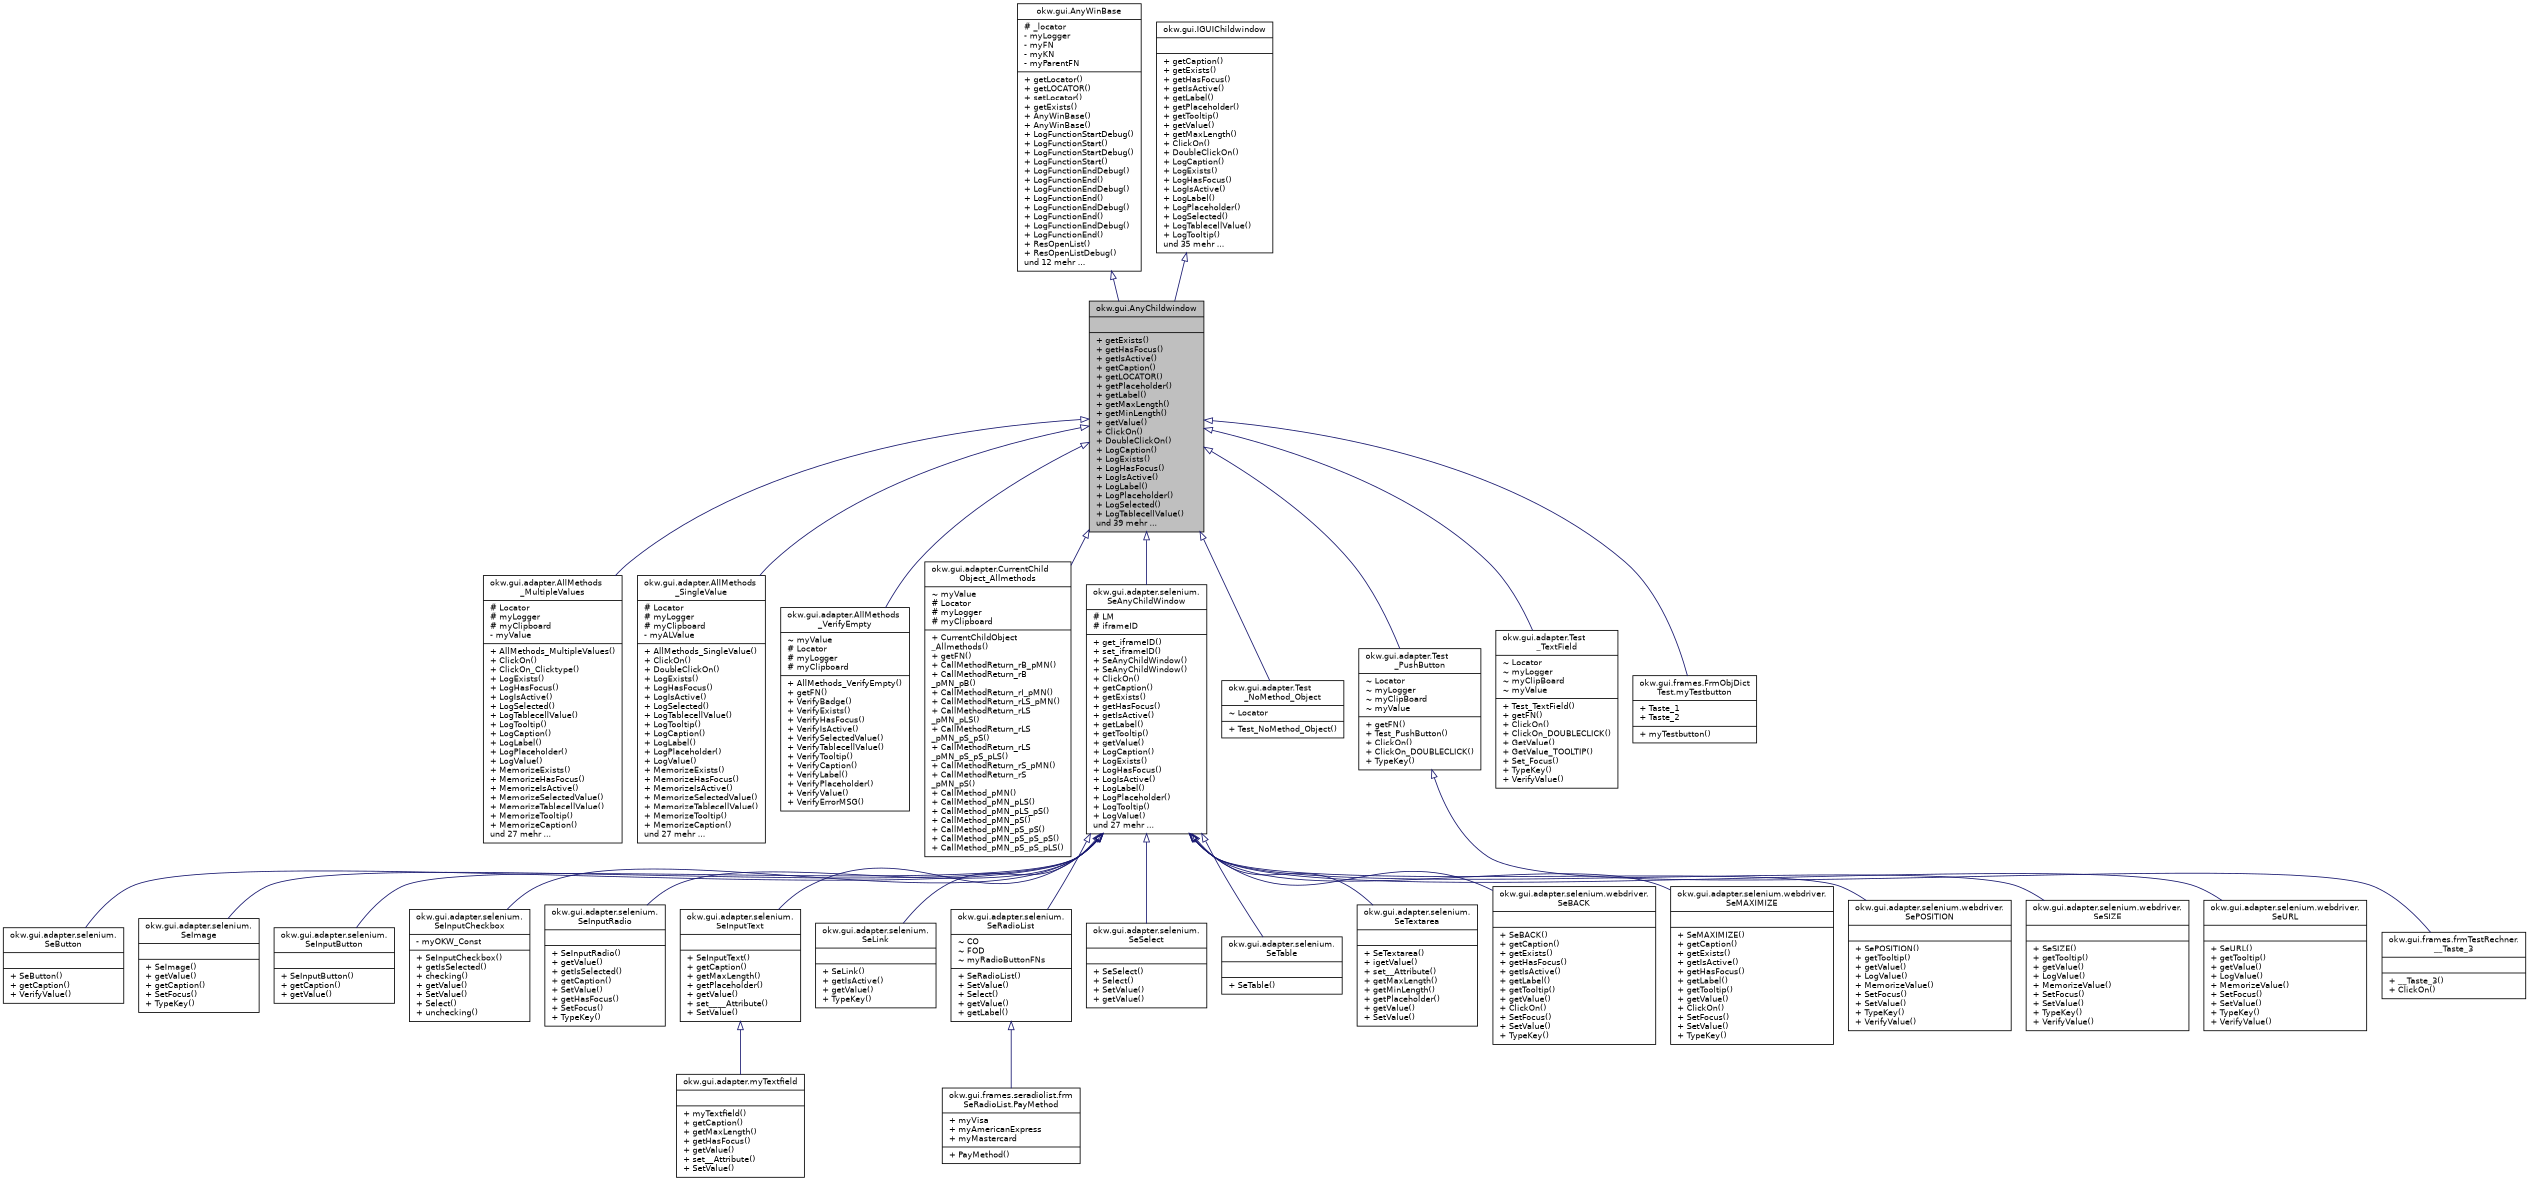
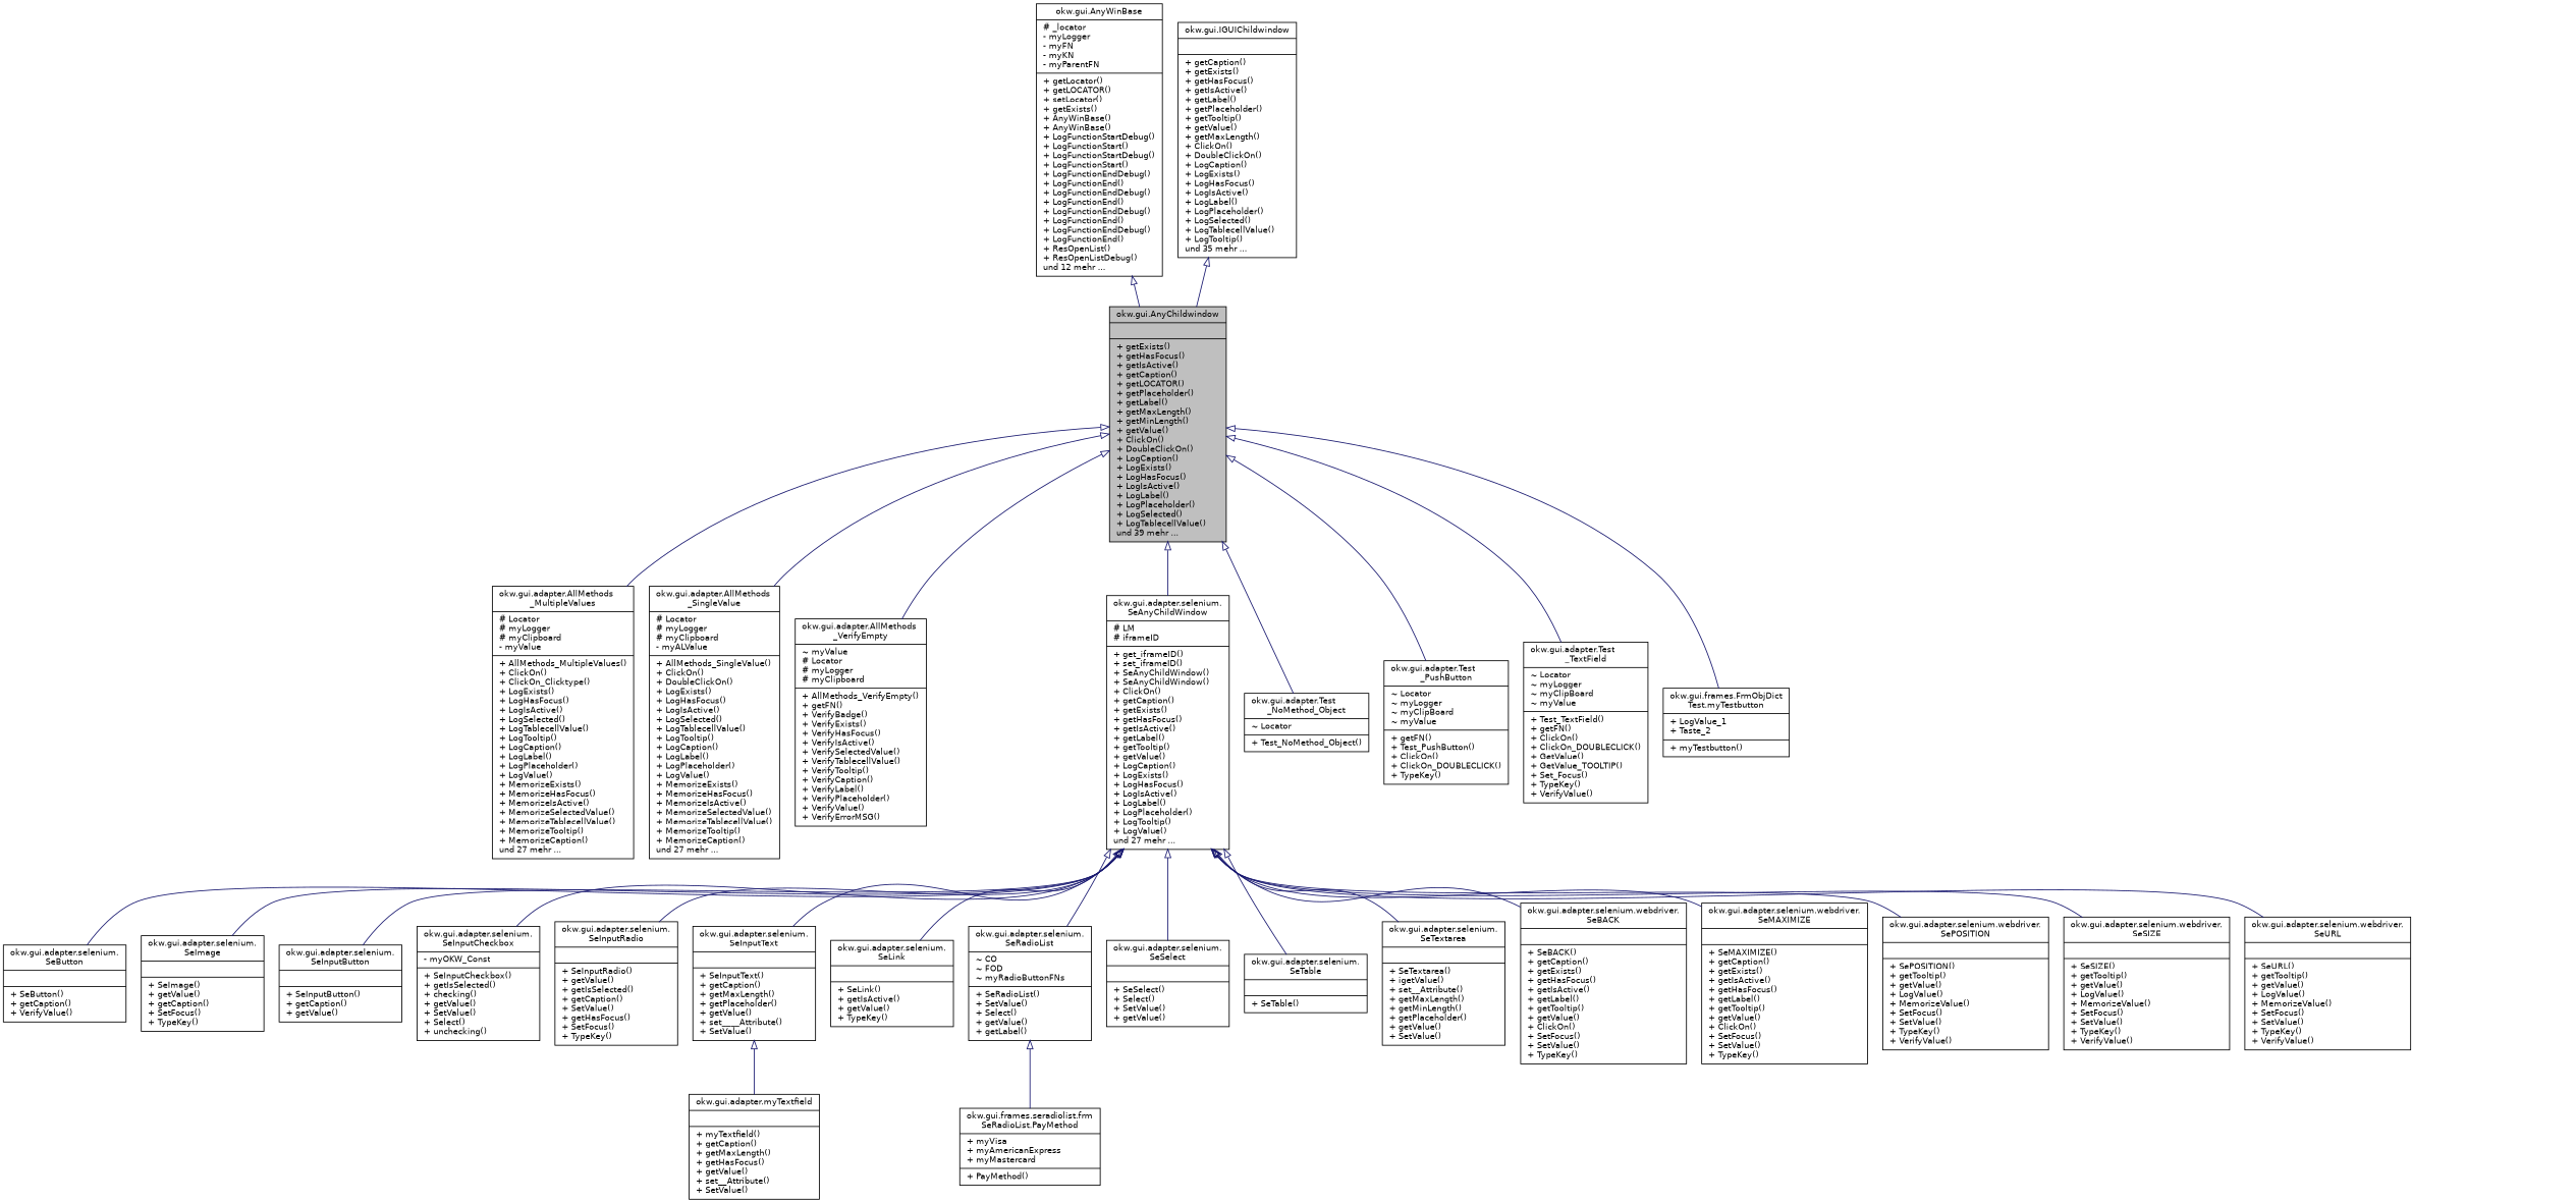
  digraph {
    node [color=black fillcolor=white fontname=Helvetica fontsize=10 shape=record style=filled]
    edge [arrowtail=onormal color=midnightblue dir=back fontname=Helvetica fontsize=10 labelfontname=Helvetica labelfontsize=10 style=solid]
    n1 [fillcolor=grey75 fontcolor=black height=0.2 label="{okw.gui.AnyChildwindow\n||+ getExists()\l+ getHasFocus()\l+ getIsActive()\l+ getCaption()\l+ getLOCATOR()\l+ getPlaceholder()\l+ getLabel()\l+ getMaxLength()\l+ getMinLength()\l+ getValue()\l+ ClickOn()\l+ DoubleClickOn()\l+ LogCaption()\l+ LogExists()\l+ LogHasFocus()\l+ LogIsActive()\l+ LogLabel()\l+ LogPlaceholder()\l+ LogSelected()\l+ LogTablecellValue()\lund 39 mehr ...\l}" width=0.4]
    n2 [height=0.2 label="{okw.gui.adapter.AllMethods\l_MultipleValues\n|# Locator\l# myLogger\l# myClipboard\l- myValue\l|+ AllMethods_MultipleValues()\l+ ClickOn()\l+ ClickOn_Clicktype()\l+ LogExists()\l+ LogHasFocus()\l+ LogIsActive()\l+ LogSelected()\l+ LogTablecellValue()\l+ LogTooltip()\l+ LogCaption()\l+ LogLabel()\l+ LogPlaceholder()\l+ LogValue()\l+ MemorizeExists()\l+ MemorizeHasFocus()\l+ MemorizeIsActive()\l+ MemorizeSelectedValue()\l+ MemorizeTablecellValue()\l+ MemorizeTooltip()\l+ MemorizeCaption()\lund 27 mehr ...\l}" width=0.4]
    n3 [height=0.2 label="{okw.gui.adapter.AllMethods\l_SingleValue\n|# Locator\l# myLogger\l# myClipboard\l- myALValue\l|+ AllMethods_SingleValue()\l+ ClickOn()\l+ DoubleClickOn()\l+ LogExists()\l+ LogHasFocus()\l+ LogIsActive()\l+ LogSelected()\l+ LogTablecellValue()\l+ LogTooltip()\l+ LogCaption()\l+ LogLabel()\l+ LogPlaceholder()\l+ LogValue()\l+ MemorizeExists()\l+ MemorizeHasFocus()\l+ MemorizeIsActive()\l+ MemorizeSelectedValue()\l+ MemorizeTablecellValue()\l+ MemorizeTooltip()\l+ MemorizeCaption()\lund 27 mehr ...\l}" width=0.4]
    n4 [height=0.2 label="{okw.gui.adapter.AllMethods\l_VerifyEmpty\n|~ myValue\l# Locator\l# myLogger\l# myClipboard\l|+ AllMethods_VerifyEmpty()\l+ getFN()\l+ VerifyBadge()\l+ VerifyExists()\l+ VerifyHasFocus()\l+ VerifyIsActive()\l+ VerifySelectedValue()\l+ VerifyTablecellValue()\l+ VerifyTooltip()\l+ VerifyCaption()\l+ VerifyLabel()\l+ VerifyPlaceholder()\l+ VerifyValue()\l+ VerifyErrorMSG()\l}" width=0.4]
-   n5 [height=0.2 label="{okw.gui.adapter.CurrentChild\lObject_Allmethods\n|~ myValue\l# Locator\l# myLogger\l# myClipboard\l|+ CurrentChildObject\l_Allmethods()\l+ getFN()\l+ CallMethodReturn_rB_pMN()\l+ CallMethodReturn_rB\l_pMN_pB()\l+ CallMethodReturn_rI_pMN()\l+ CallMethodReturn_rLS_pMN()\l+ CallMethodReturn_rLS\l_pMN_pLS()\l+ CallMethodReturn_rLS\l_pMN_pS_pS()\l+ CallMethodReturn_rLS\l_pMN_pS_pS_pLS()\l+ CallMethodReturn_rS_pMN()\l+ CallMethodReturn_rS\l_pMN_pS()\l+ CallMethod_pMN()\l+ CallMethod_pMN_pLS()\l+ CallMethod_pMN_pLS_pS()\l+ CallMethod_pMN_pS()\l+ CallMethod_pMN_pS_pS()\l+ CallMethod_pMN_pS_pS_pS()\l+ CallMethod_pMN_pS_pS_pLS()\l}" width=0.4]
    n6 [height=0.2 label="{okw.gui.adapter.selenium.\lSeAnyChildWindow\n|# LM\l# iframeID\l|+ get_iframeID()\l+ set_iframeID()\l+ SeAnyChildWindow()\l+ SeAnyChildWindow()\l+ ClickOn()\l+ getCaption()\l+ getExists()\l+ getHasFocus()\l+ getIsActive()\l+ getLabel()\l+ getTooltip()\l+ getValue()\l+ LogCaption()\l+ LogExists()\l+ LogHasFocus()\l+ LogIsActive()\l+ LogLabel()\l+ LogPlaceholder()\l+ LogTooltip()\l+ LogValue()\lund 27 mehr ...\l}" width=0.4]
    n7 [height=0.2 label="{okw.gui.adapter.Test\l_NoMethod_Object\n|~ Locator\l|+ Test_NoMethod_Object()\l}" width=0.4]
    n8 [height=0.2 label="{okw.gui.adapter.Test\l_PushButton\n|~ Locator\l~ myLogger\l~ myClipBoard\l~ myValue\l|+ getFN()\l+ Test_PushButton()\l+ ClickOn()\l+ ClickOn_DOUBLECLICK()\l+ TypeKey()\l}" width=0.4]
    n9 [height=0.2 label="{okw.gui.adapter.Test\l_TextField\n|~ Locator\l~ myLogger\l~ myClipBoard\l~ myValue\l|+ Test_TextField()\l+ getFN()\l+ ClickOn()\l+ ClickOn_DOUBLECLICK()\l+ GetValue()\l+ GetValue_TOOLTIP()\l+ Set_Focus()\l+ TypeKey()\l+ VerifyValue()\l}" width=0.4]
-   n10 [height=0.2 label="{okw.gui.frames.FrmObjDict\lTest.myTestbutton\n|+ Taste_1\l+ Taste_2\l|+ myTestbutton()\l}" width=0.4]
+   n10 [height=0.2 label="{okw.gui.frames.FrmObjDict\lTest.myTestbutton\n|+ LogValue_1\l+ Taste_2\l|+ myTestbutton()\l}" width=0.4]
    n11 [height=0.2 label="{okw.gui.adapter.selenium.\lSeButton\n||+ SeButton()\l+ getCaption()\l+ VerifyValue()\l}" width=0.4]
    n12 [height=0.2 label="{okw.gui.adapter.selenium.\lSeImage\n||+ SeImage()\l+ getValue()\l+ getCaption()\l+ SetFocus()\l+ TypeKey()\l}" width=0.4]
    n13 [height=0.2 label="{okw.gui.adapter.selenium.\lSeInputButton\n||+ SeInputButton()\l+ getCaption()\l+ getValue()\l}" width=0.4]
    n14 [height=0.2 label="{okw.gui.adapter.selenium.\lSeInputCheckbox\n|- myOKW_Const\l|+ SeInputCheckbox()\l+ getIsSelected()\l+ checking()\l+ getValue()\l+ SetValue()\l+ Select()\l+ unchecking()\l}" width=0.4]
    n15 [height=0.2 label="{okw.gui.adapter.selenium.\lSeInputRadio\n||+ SeInputRadio()\l+ getValue()\l+ getIsSelected()\l+ getCaption()\l+ SetValue()\l+ getHasFocus()\l+ SetFocus()\l+ TypeKey()\l}" width=0.4]
    n16 [height=0.2 label="{okw.gui.adapter.selenium.\lSeInputText\n||+ SeInputText()\l+ getCaption()\l+ getMaxLength()\l+ getPlaceholder()\l+ getValue()\l+ set____Attribute()\l+ SetValue()\l}" width=0.4]
    n17 [height=0.2 label="{okw.gui.adapter.selenium.\lSeLink\n||+ SeLink()\l+ getIsActive()\l+ getValue()\l+ TypeKey()\l}" width=0.4]
    n18 [height=0.2 label="{okw.gui.adapter.selenium.\lSeRadioList\n|~ CO\l~ FOD\l~ myRadioButtonFNs\l|+ SeRadioList()\l+ SetValue()\l+ Select()\l+ getValue()\l+ getLabel()\l}" width=0.4]
    n19 [height=0.2 label="{okw.gui.adapter.selenium.\lSeSelect\n||+ SeSelect()\l+ Select()\l+ SetValue()\l+ getValue()\l}" width=0.4]
    n20 [height=0.2 label="{okw.gui.adapter.selenium.\lSeTable\n||+ SeTable()\l}" width=0.4]
    n21 [height=0.2 label="{okw.gui.adapter.selenium.\lSeTextarea\n||+ SeTextarea()\l+ igetValue()\l+ set__Attribute()\l+ getMaxLength()\l+ getMinLength()\l+ getPlaceholder()\l+ getValue()\l+ SetValue()\l}" width=0.4]
    n22 [height=0.2 label="{okw.gui.adapter.selenium.webdriver.\lSeBACK\n||+ SeBACK()\l+ getCaption()\l+ getExists()\l+ getHasFocus()\l+ getIsActive()\l+ getLabel()\l+ getTooltip()\l+ getValue()\l+ ClickOn()\l+ SetFocus()\l+ SetValue()\l+ TypeKey()\l}" width=0.4]
    n23 [height=0.2 label="{okw.gui.adapter.selenium.webdriver.\lSeMAXIMIZE\n||+ SeMAXIMIZE()\l+ getCaption()\l+ getExists()\l+ getIsActive()\l+ getHasFocus()\l+ getLabel()\l+ getTooltip()\l+ getValue()\l+ ClickOn()\l+ SetFocus()\l+ SetValue()\l+ TypeKey()\l}" width=0.4]
    n24 [height=0.2 label="{okw.gui.adapter.selenium.webdriver.\lSePOSITION\n||+ SePOSITION()\l+ getTooltip()\l+ getValue()\l+ LogValue()\l+ MemorizeValue()\l+ SetFocus()\l+ SetValue()\l+ TypeKey()\l+ VerifyValue()\l}" width=0.4]
    n25 [height=0.2 label="{okw.gui.adapter.selenium.webdriver.\lSeSIZE\n||+ SeSIZE()\l+ getTooltip()\l+ getValue()\l+ LogValue()\l+ MemorizeValue()\l+ SetFocus()\l+ SetValue()\l+ TypeKey()\l+ VerifyValue()\l}" width=0.4]
    n26 [height=0.2 label="{okw.gui.adapter.selenium.webdriver.\lSeURL\n||+ SeURL()\l+ getTooltip()\l+ getValue()\l+ LogValue()\l+ MemorizeValue()\l+ SetFocus()\l+ SetValue()\l+ TypeKey()\l+ VerifyValue()\l}" width=0.4]
-   n27 [height=0.2 label="{okw.gui.frames.frmTestRechner.\l__Taste_3\n||+ __Taste_3()\l+ ClickOn()\l}" width=0.4]
    n28 [height=0.2 label="{okw.gui.AnyWinBase\n|# _locator\l- myLogger\l- myFN\l- myKN\l- myParentFN\l|+ getLocator()\l+ getLOCATOR()\l+ setLocator()\l+ getExists()\l+ AnyWinBase()\l+ AnyWinBase()\l+ LogFunctionStartDebug()\l+ LogFunctionStart()\l+ LogFunctionStartDebug()\l+ LogFunctionStart()\l+ LogFunctionEndDebug()\l+ LogFunctionEnd()\l+ LogFunctionEndDebug()\l+ LogFunctionEnd()\l+ LogFunctionEndDebug()\l+ LogFunctionEnd()\l+ LogFunctionEndDebug()\l+ LogFunctionEnd()\l+ ResOpenList()\l+ ResOpenListDebug()\lund 12 mehr ...\l}" width=0.4]
    n29 [height=0.2 label="{okw.gui.IGUIChildwindow\n||+ getCaption()\l+ getExists()\l+ getHasFocus()\l+ getIsActive()\l+ getLabel()\l+ getPlaceholder()\l+ getTooltip()\l+ getValue()\l+ getMaxLength()\l+ ClickOn()\l+ DoubleClickOn()\l+ LogCaption()\l+ LogExists()\l+ LogHasFocus()\l+ LogIsActive()\l+ LogLabel()\l+ LogPlaceholder()\l+ LogSelected()\l+ LogTablecellValue()\l+ LogTooltip()\lund 35 mehr ...\l}" width=0.4]
    n30 [height=0.2 label="{okw.gui.adapter.myTextfield\n||+ myTextfield()\l+ getCaption()\l+ getMaxLength()\l+ getHasFocus()\l+ getValue()\l+ set__Attribute()\l+ SetValue()\l}" width=0.4]
    n31 [height=0.2 label="{okw.gui.frames.seradiolist.frm\lSeRadioList.PayMethod\n|+ myVisa\l+ myAmericanExpress\l+ myMastercard\l|+ PayMethod()\l}" width=0.4]
    n1 -> n2
    n1 -> n3
    n1 -> n4
-   n1 -> n5
    n1 -> n6
    n1 -> n7
    n1 -> n8
    n1 -> n9
    n1 -> n10
    n6 -> n11
    n6 -> n12
    n6 -> n13
    n6 -> n14
    n6 -> n15
    n6 -> n16
    n6 -> n17
    n6 -> n18
    n6 -> n19
    n6 -> n20
    n6 -> n21
    n6 -> n22
    n6 -> n23
    n6 -> n24
    n6 -> n25
    n6 -> n26
-   n8 -> n27
    n16 -> n30
    n18 -> n31
    n28 -> n1
    n29 -> n1
  }
